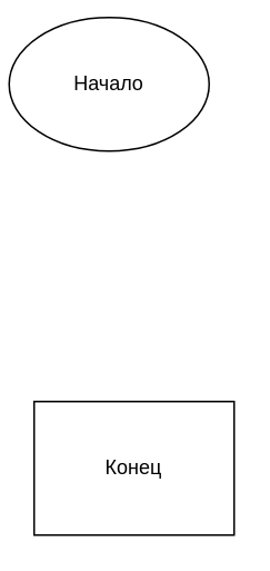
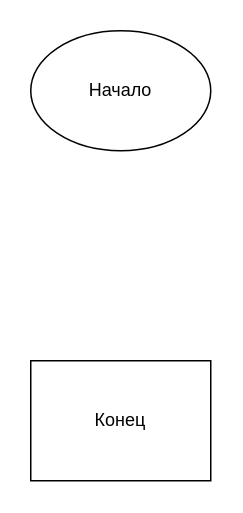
  <mxCell id="0" />
  <mxCell id="1" parent="0" />
- <mxCell id="2" value="Начало" style="ellipse;whiteSpace=wrap;html=1;" vertex="1" parent="1"><mxGeometry x="5" y="10" width="120" height="80" as="geometry" /></mxCell>
+ <mxCell id="2" value="Начало" style="ellipse;whiteSpace=wrap;html=1;" vertex="1" parent="1"><mxGeometry x="20" y="20" width="120" height="80" as="geometry" /></mxCell>
  <mxCell id="3" value="Конец" style="whiteSpace=wrap;html=1;rounded=0;" vertex="1" parent="1"><mxGeometry x="20" y="240" width="120" height="80" as="geometry" /></mxCell>
